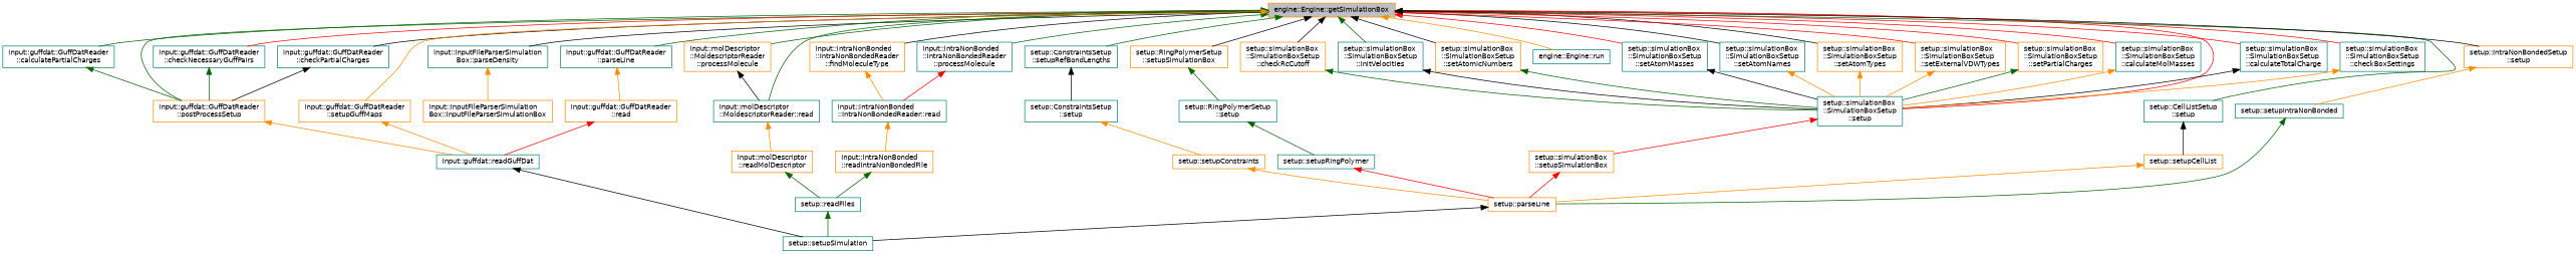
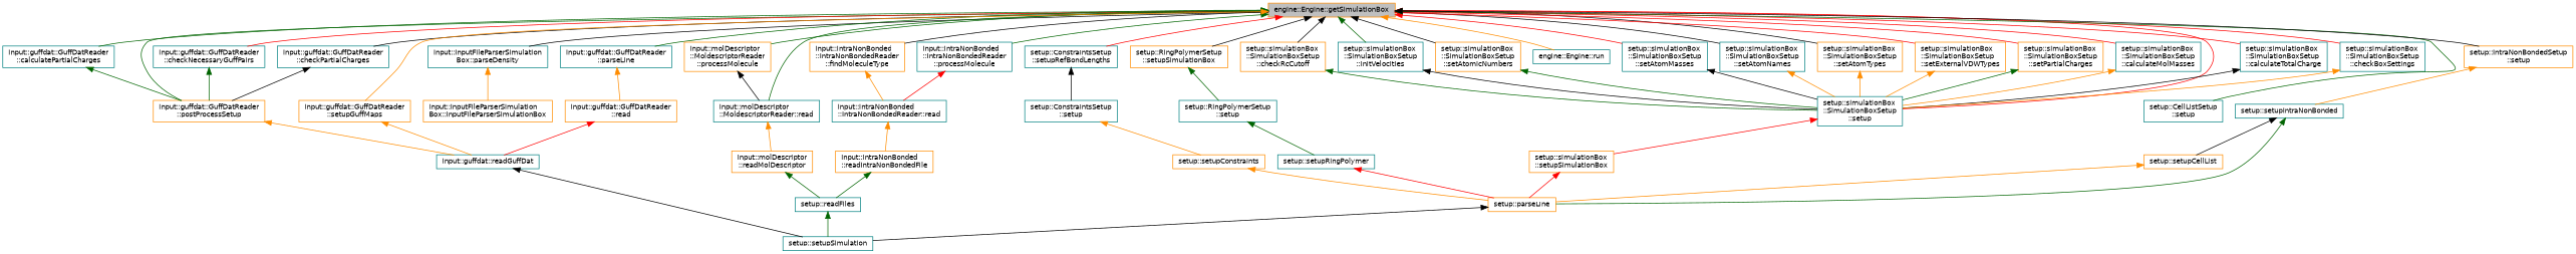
  digraph {
    rankdir=TB
    node [color=teal fillcolor=white fontname=Helvetica fontsize=10 shape=record style=filled]
    edge [color=darkgreen dir=back fontname=Helvetica fontsize=10 labelfontname=Helvetica labelfontsize=10 style=solid]
    n1 [color=darkorange fillcolor=grey75 fontcolor=black height=0.2 label="engine::Engine::getSimulationBox" width=0.4]
    n2 [height=0.2 label="setup::simulationBox\l::SimulationBoxSetup\l::calculateMolMasses" width=0.4]
    n3 [height=0.2 label="setup::simulationBox\l::SimulationBoxSetup\l::setup" width=0.4]
    n4 [height=0.2 label="input::guffdat::GuffDatReader\l::calculatePartialCharges" width=0.4]
    n5 [color=darkorange height=0.2 label="input::guffdat::GuffDatReader\l::postProcessSetup" width=0.4]
    n6 [height=0.2 label="setup::simulationBox\l::SimulationBoxSetup\l::calculateTotalCharge" width=0.4]
    n7 [height=0.2 label="setup::simulationBox\l::SimulationBoxSetup\l::checkBoxSettings" width=0.4]
    n8 [height=0.2 label="input::guffdat::GuffDatReader\l::checkNecessaryGuffPairs" width=0.4]
    n9 [height=0.2 label="input::guffdat::GuffDatReader\l::checkPartialCharges" width=0.4]
    n10 [color=darkorange height=0.2 label="setup::simulationBox\l::SimulationBoxSetup\l::checkRcCutoff" width=0.4]
    n11 [color=darkorange height=0.2 label="input::intraNonBonded\l::IntraNonBondedReader\l::findMoleculeType" width=0.4]
    n12 [height=0.2 label="setup::simulationBox\l::SimulationBoxSetup\l::initVelocities" width=0.4]
    n13 [height=0.2 label="input::InputFileParserSimulation\lBox::parseDensity" width=0.4]
    n14 [height=0.2 label="input::guffdat::GuffDatReader\l::parseLine" width=0.4]
    n15 [height=0.2 label="input::intraNonBonded\l::IntraNonBondedReader\l::processMolecule" width=0.4]
    n16 [color=darkorange height=0.2 label="input::molDescriptor\l::MoldescriptorReader\l::processMolecule" width=0.4]
    n17 [height=0.2 label="input::molDescriptor\l::MoldescriptorReader::read" width=0.4]
    n18 [height=0.2 label="engine::Engine::run" width=0.4]
    n19 [color=darkorange height=0.2 label="setup::simulationBox\l::SimulationBoxSetup\l::setAtomicNumbers" width=0.4]
    n20 [height=0.2 label="setup::simulationBox\l::SimulationBoxSetup\l::setAtomMasses" width=0.4]
    n21 [height=0.2 label="setup::simulationBox\l::SimulationBoxSetup\l::setAtomNames" width=0.4]
    n22 [color=darkorange height=0.2 label="setup::simulationBox\l::SimulationBoxSetup\l::setAtomTypes" width=0.4]
    n23 [color=darkorange height=0.2 label="setup::simulationBox\l::SimulationBoxSetup\l::setExternalVDWTypes" width=0.4]
    n24 [color=darkorange height=0.2 label="setup::simulationBox\l::SimulationBoxSetup\l::setPartialCharges" width=0.4]
    n25 [height=0.2 label="setup::CellListSetup\l::setup" width=0.4]
    n26 [color=darkorange height=0.2 label="setup::IntraNonBondedSetup\l::setup" width=0.4]
    n27 [color=darkorange height=0.2 label="input::guffdat::GuffDatReader\l::setupGuffMaps" width=0.4]
    n28 [height=0.2 label="setup::ConstraintsSetup\l::setupRefBondLengths" width=0.4]
    n29 [color=darkorange height=0.2 label="setup::RingPolymerSetup\l::setupSimulationBox" width=0.4]
    n30 [color=darkorange height=0.2 label="setup::simulationBox\l::setupSimulationBox" width=0.4]
    n31 [height=0.2 label="input::guffdat::readGuffDat" width=0.4]
    n32 [height=0.2 label="input::intraNonBonded\l::IntraNonBondedReader::read" width=0.4]
    n33 [color=darkorange height=0.2 label="input::InputFileParserSimulation\lBox::InputFileParserSimulationBox" width=0.4]
    n34 [color=darkorange height=0.2 label="input::guffdat::GuffDatReader\l::read" width=0.4]
    n35 [color=darkorange height=0.2 label="input::molDescriptor\l::readMolDescriptor" width=0.4]
    n36 [color=darkorange height=0.2 label="setup::setupCellList" width=0.4]
    n37 [height=0.2 label="setup::setupIntraNonBonded" width=0.4]
    n38 [height=0.2 label="setup::ConstraintsSetup\l::setup" width=0.4]
    n39 [height=0.2 label="setup::RingPolymerSetup\l::setup" width=0.4]
    n40 [color=darkorange height=0.2 label="setup::parseLine" width=0.4]
    n41 [height=0.2 label="setup::setupSimulation" width=0.4]
    n42 [color=darkorange height=0.2 label="input::intraNonBonded\l::readIntraNonBondedFile" width=0.4]
    n43 [height=0.2 label="setup::readFiles" width=0.4]
    n44 [color=darkorange height=0.2 label="setup::setupConstraints" width=0.4]
    n45 [height=0.2 label="setup::setupRingPolymer" width=0.4]
    n1 -> n2 [color=red]
    n1 -> n3 [color=red]
    n1 -> n4
    n1 -> n5
    n1 -> n6 [color=red]
    n1 -> n7 [color=red]
    n1 -> n8 [color=red]
    n1 -> n9 [color=black]
    n1 -> n10 [color=black]
    n1 -> n11 [color=black]
    n1 -> n12
    n1 -> n13 [color=black]
    n1 -> n14
    n1 -> n15
    n1 -> n16
    n1 -> n17
    n1 -> n18 [color=darkorange]
    n1 -> n19 [color=black]
    n1 -> n20 [color=red]
    n1 -> n21 [color=black]
    n1 -> n22 [color=black]
    n1 -> n23 [color=red]
    n1 -> n24 [color=red]
    n1 -> n25
    n1 -> n26 [color=black]
    n1 -> n27 [color=darkorange]
-   n1 -> n28
+   n1 -> n28 [color=red]
    n1 -> n29 [color=black]
    n2 -> n3 [color=darkorange]
    n3 -> n30 [color=red]
    n4 -> n5
    n5 -> n31 [color=darkorange]
    n6 -> n3 [color=black]
    n7 -> n3 [color=darkorange]
    n8 -> n5
    n9 -> n5 [color=black]
    n10 -> n3
    n11 -> n32 [color=darkorange]
    n12 -> n3 [color=black]
    n13 -> n33 [color=darkorange]
    n14 -> n34 [color=darkorange]
    n15 -> n32 [color=red]
    n16 -> n17 [color=black]
    n17 -> n35 [color=darkorange]
    n19 -> n3
    n20 -> n3 [color=black]
    n21 -> n3 [color=darkorange]
    n22 -> n3 [color=darkorange]
    n23 -> n3 [color=darkorange]
    n24 -> n3
-   n25 -> n36 [color=black]
+   n37 -> n36 [color=black]
    n26 -> n37 [color=darkorange]
    n27 -> n31 [color=darkorange]
    n28 -> n38 [color=black]
    n29 -> n39
    n30 -> n40 [color=red]
    n31 -> n41 [color=black]
    n32 -> n42 [color=darkorange]
    n34 -> n31 [color=red]
    n35 -> n43
    n36 -> n40 [color=darkorange]
    n37 -> n40
    n38 -> n44 [color=darkorange]
    n39 -> n45
    n40 -> n41 [color=black]
    n42 -> n43
    n43 -> n41
    n44 -> n40 [color=darkorange]
    n45 -> n40 [color=red]
  }
